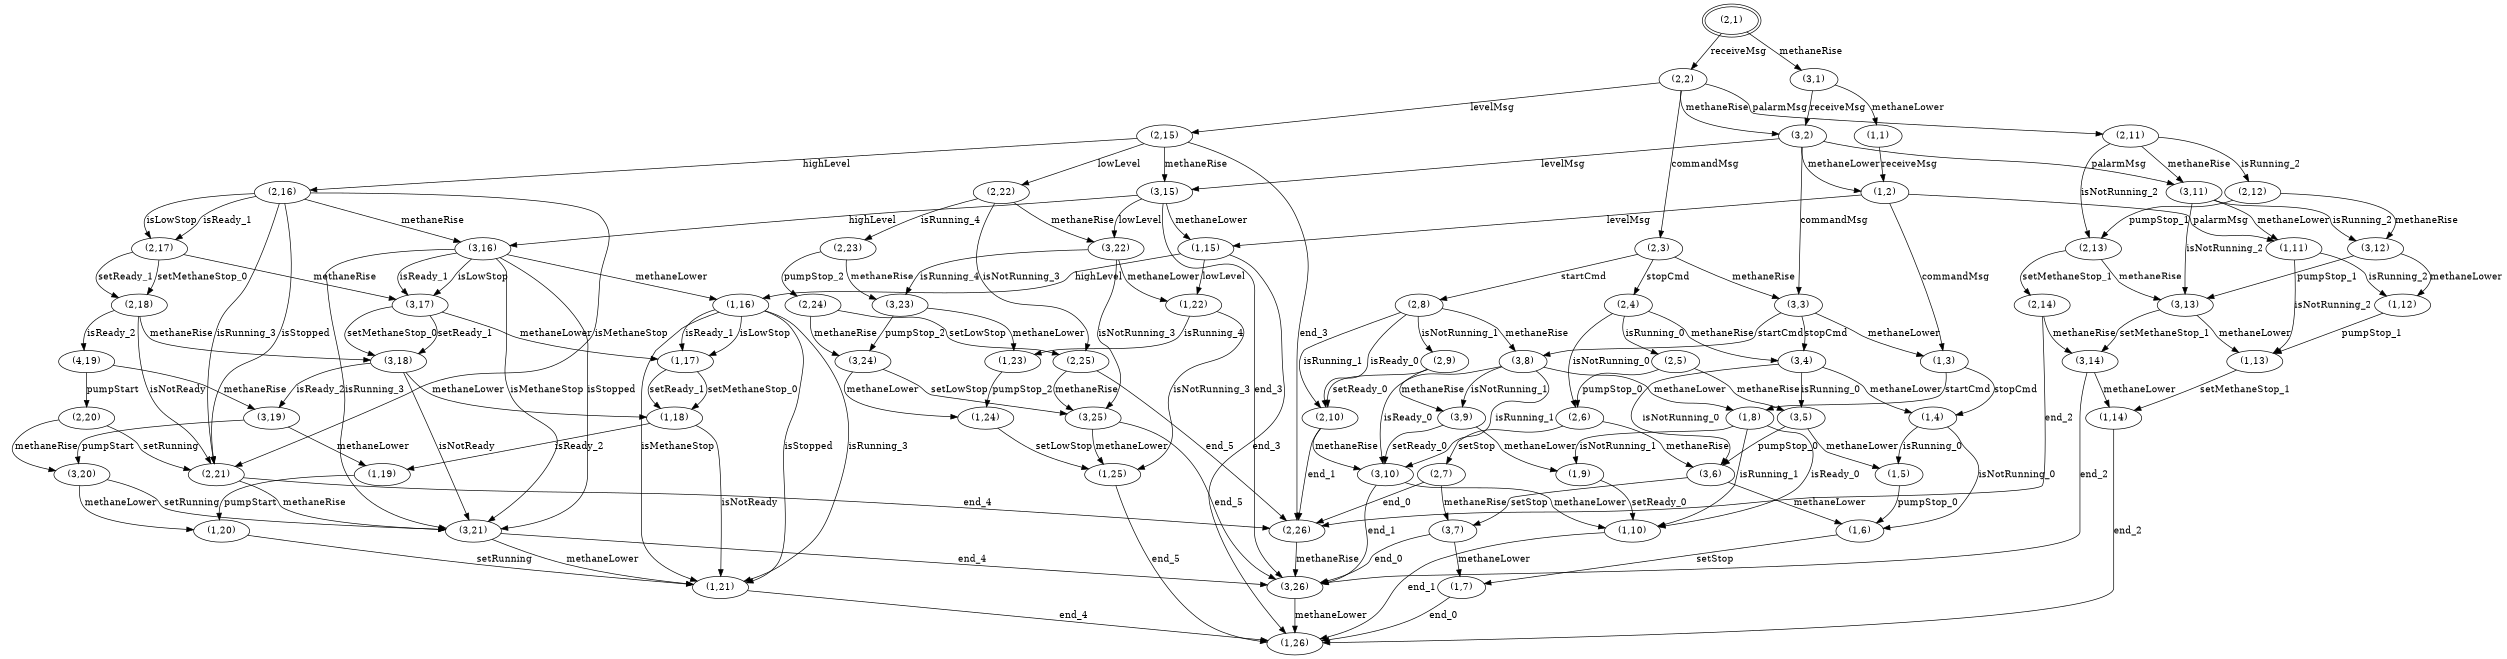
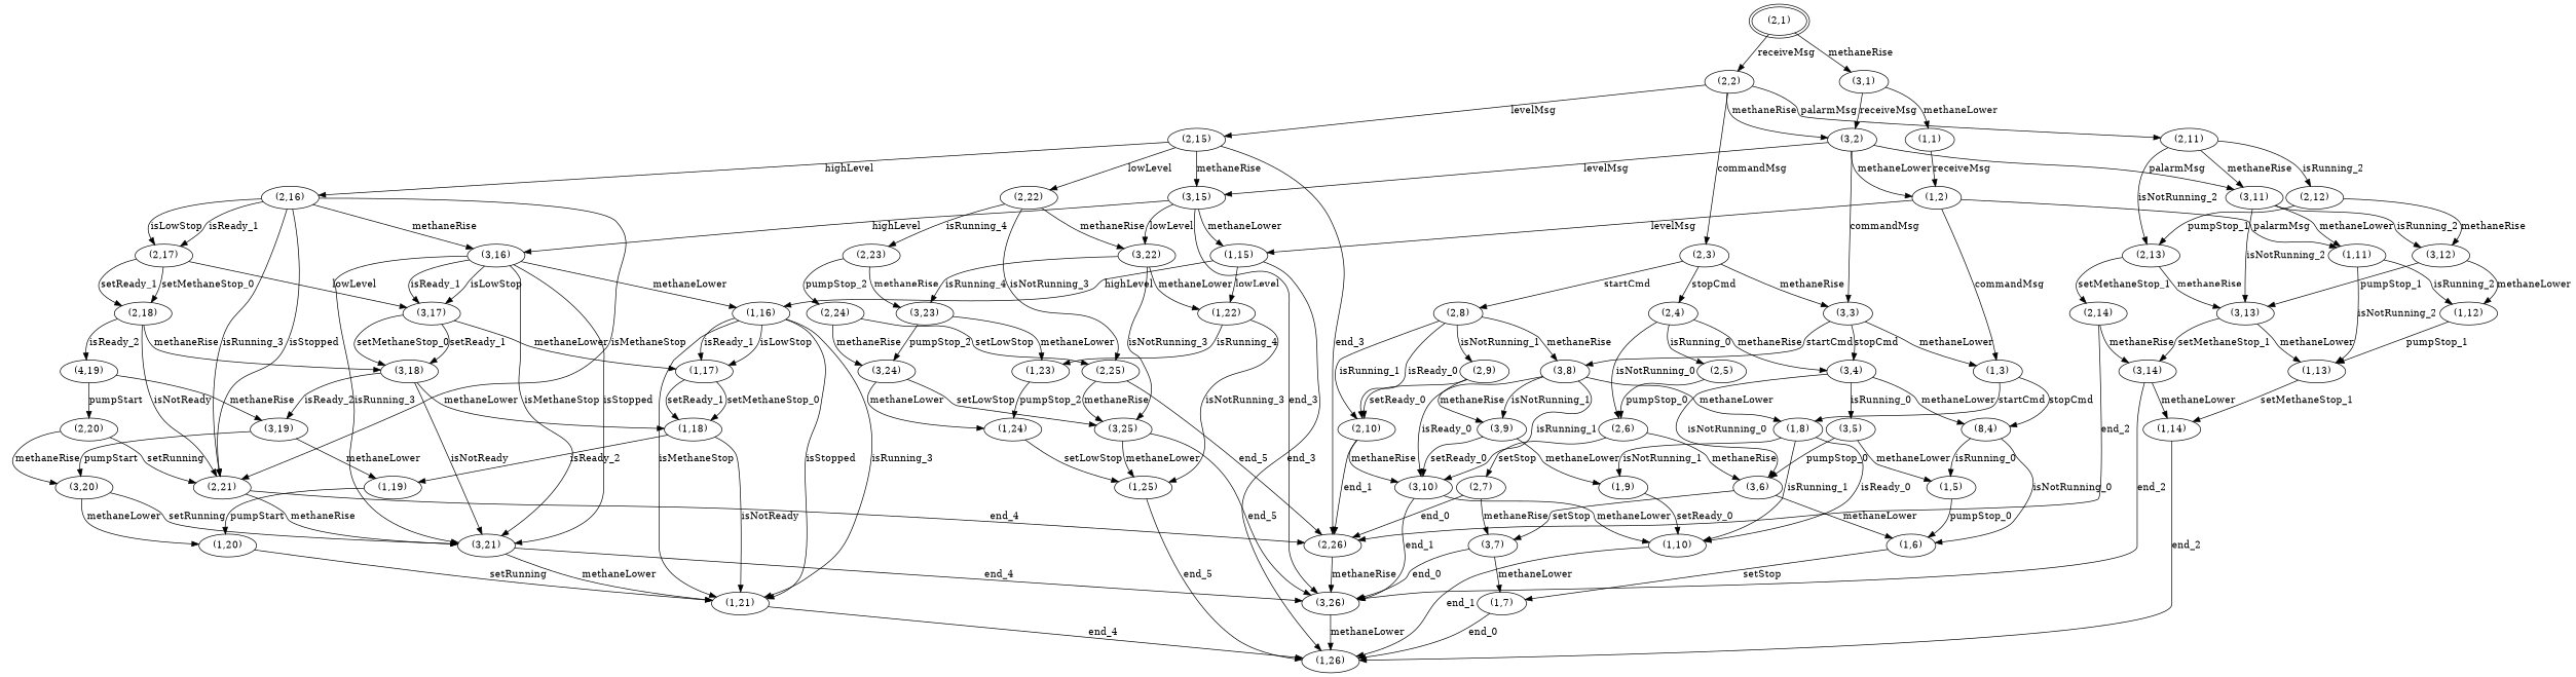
  digraph {
    mclimit=10.0
    nodesep=0.05
    n1 [height=0.25 label="(2,1)" peripheries=2 width=0.25]
    n2 [height=0.25 label="(3,1)" width=0.25]
    n3 [height=0.25 label="(2,2)" width=0.25]
    n4 [height=0.25 label="(1,1)" width=0.25]
    n5 [height=0.25 label="(3,2)" width=0.25]
    n6 [height=0.25 label="(2,15)" width=0.25]
    n7 [height=0.25 label="(2,11)" width=0.25]
    n8 [height=0.25 label="(2,3)" width=0.25]
    n9 [height=0.25 label="(1,2)" width=0.25]
    n10 [height=0.25 label="(3,15)" width=0.25]
    n11 [height=0.25 label="(3,11)" width=0.25]
    n12 [height=0.25 label="(3,3)" width=0.25]
    n13 [height=0.25 label="(2,22)" width=0.25]
    n14 [height=0.25 label="(2,16)" width=0.25]
    n15 [height=0.25 label="(2,26)" width=0.25]
    n16 [height=0.25 label="(2,13)" width=0.25]
    n17 [height=0.25 label="(2,12)" width=0.25]
    n18 [height=0.25 label="(2,8)" width=0.25]
    n19 [height=0.25 label="(2,4)" width=0.25]
    n20 [height=0.25 label="(1,15)" width=0.25]
    n21 [height=0.25 label="(1,11)" width=0.25]
    n22 [height=0.25 label="(1,3)" width=0.25]
    n23 [height=0.25 label="(3,22)" width=0.25]
    n24 [height=0.25 label="(3,16)" width=0.25]
    n25 [height=0.25 label="(3,26)" width=0.25]
    n26 [height=0.25 label="(3,13)" width=0.25]
    n27 [height=0.25 label="(3,12)" width=0.25]
    n28 [height=0.25 label="(3,8)" width=0.25]
    n29 [height=0.25 label="(3,4)" width=0.25]
    n30 [height=0.25 label="(2,25)" width=0.25]
    n31 [height=0.25 label="(2,23)" width=0.25]
    n32 [height=0.25 label="(2,21)" width=0.25]
    n33 [height=0.25 label="(2,17)" width=0.25]
    n34 [height=0.25 label="(2,14)" width=0.25]
    n35 [height=0.25 label="(2,10)" width=0.25]
    n36 [height=0.25 label="(2,9)" width=0.25]
    n37 [height=0.25 label="(2,6)" width=0.25]
    n38 [height=0.25 label="(2,5)" width=0.25]
    n39 [height=0.25 label="(1,22)" width=0.25]
    n40 [height=0.25 label="(1,16)" width=0.25]
    n41 [height=0.25 label="(1,26)" width=0.25]
    n42 [height=0.25 label="(1,13)" width=0.25]
    n43 [height=0.25 label="(1,12)" width=0.25]
    n44 [height=0.25 label="(1,8)" width=0.25]
-   n45 [height=0.25 label="(1,4)" width=0.25]
+   n45 [height=0.25 label="(8,4)" width=0.25]
    n46 [height=0.25 label="(3,25)" width=0.25]
    n47 [height=0.25 label="(3,23)" width=0.25]
    n48 [height=0.25 label="(3,21)" width=0.25]
    n49 [height=0.25 label="(3,17)" width=0.25]
    n50 [height=0.25 label="(3,14)" width=0.25]
    n51 [height=0.25 label="(3,10)" width=0.25]
    n52 [height=0.25 label="(3,9)" width=0.25]
    n53 [height=0.25 label="(3,6)" width=0.25]
    n54 [height=0.25 label="(3,5)" width=0.25]
    n55 [height=0.25 label="(2,24)" width=0.25]
    n56 [height=0.25 label="(2,18)" width=0.25]
    n57 [height=0.25 label="(2,7)" width=0.25]
    n58 [height=0.25 label="(1,25)" width=0.25]
    n59 [height=0.25 label="(1,23)" width=0.25]
    n60 [height=0.25 label="(1,21)" width=0.25]
    n61 [height=0.25 label="(1,17)" width=0.25]
    n62 [height=0.25 label="(1,14)" width=0.25]
    n63 [height=0.25 label="(1,10)" width=0.25]
    n64 [height=0.25 label="(1,9)" width=0.25]
    n65 [height=0.25 label="(1,6)" width=0.25]
    n66 [height=0.25 label="(1,5)" width=0.25]
    n67 [height=0.25 label="(3,24)" width=0.25]
    n68 [height=0.25 label="(3,18)" width=0.25]
    n69 [height=0.25 label="(3,7)" width=0.25]
    n70 [height=0.25 label="(4,19)" width=0.25]
    n71 [height=0.25 label="(1,24)" width=0.25]
    n72 [height=0.25 label="(1,18)" width=0.25]
    n73 [height=0.25 label="(1,7)" width=0.25]
    n74 [height=0.25 label="(3,19)" width=0.25]
    n75 [height=0.25 label="(2,20)" width=0.25]
    n76 [height=0.25 label="(1,19)" width=0.25]
    n77 [height=0.25 label="(3,20)" width=0.25]
    n78 [height=0.25 label="(1,20)" width=0.25]
    n1 -> n2 [label=methaneRise]
    n1 -> n3 [label=receiveMsg]
    n2 -> n4 [label=methaneLower]
    n2 -> n5 [label=receiveMsg]
    n3 -> n5 [label=methaneRise]
    n3 -> n6 [label=levelMsg]
    n3 -> n7 [label=palarmMsg]
    n3 -> n8 [label=commandMsg]
    n4 -> n9 [label=receiveMsg]
    n5 -> n9 [label=methaneLower]
    n5 -> n10 [label=levelMsg]
    n5 -> n11 [label=palarmMsg]
    n5 -> n12 [label=commandMsg]
    n6 -> n10 [label=methaneRise]
    n6 -> n13 [label=lowLevel]
    n6 -> n14 [label=highLevel]
    n6 -> n15 [label=end_3]
    n7 -> n11 [label=methaneRise]
    n7 -> n16 [label=isNotRunning_2]
    n7 -> n17 [label=isRunning_2]
    n8 -> n12 [label=methaneRise]
    n8 -> n18 [label=startCmd]
    n8 -> n19 [label=stopCmd]
    n9 -> n20 [label=levelMsg]
    n9 -> n21 [label=palarmMsg]
    n9 -> n22 [label=commandMsg]
    n10 -> n20 [label=methaneLower]
    n10 -> n23 [label=lowLevel]
    n10 -> n24 [label=highLevel]
    n10 -> n25 [label=end_3]
    n11 -> n21 [label=methaneLower]
    n11 -> n26 [label=isNotRunning_2]
    n11 -> n27 [label=isRunning_2]
    n12 -> n22 [label=methaneLower]
    n12 -> n28 [label=startCmd]
    n12 -> n29 [label=stopCmd]
    n13 -> n23 [label=methaneRise]
    n13 -> n30 [label=isNotRunning_3]
    n13 -> n31 [label=isRunning_4]
    n14 -> n24 [label=methaneRise]
    n14 -> n32 [label=isMethaneStop]
    n14 -> n32 [label=isStopped]
    n14 -> n32 [label=isRunning_3]
    n14 -> n33 [label=isLowStop]
    n14 -> n33 [label=isReady_1]
    n15 -> n25 [label=methaneRise]
    n16 -> n26 [label=methaneRise]
    n16 -> n34 [label=setMethaneStop_1]
    n17 -> n16 [label=pumpStop_1]
    n17 -> n27 [label=methaneRise]
    n18 -> n28 [label=methaneRise]
    n18 -> n35 [label=isReady_0]
    n18 -> n35 [label=isRunning_1]
    n18 -> n36 [label=isNotRunning_1]
    n19 -> n29 [label=methaneRise]
    n19 -> n37 [label=isNotRunning_0]
    n19 -> n38 [label=isRunning_0]
    n20 -> n39 [label=lowLevel]
    n20 -> n40 [label=highLevel]
    n20 -> n41 [label=end_3]
    n21 -> n42 [label=isNotRunning_2]
    n21 -> n43 [label=isRunning_2]
    n22 -> n44 [label=startCmd]
    n22 -> n45 [label=stopCmd]
    n23 -> n39 [label=methaneLower]
    n23 -> n46 [label=isNotRunning_3]
    n23 -> n47 [label=isRunning_4]
    n24 -> n40 [label=methaneLower]
    n24 -> n48 [label=isMethaneStop]
    n24 -> n48 [label=isStopped]
    n24 -> n48 [label=isRunning_3]
    n24 -> n49 [label=isLowStop]
    n24 -> n49 [label=isReady_1]
    n25 -> n41 [label=methaneLower]
    n26 -> n42 [label=methaneLower]
    n26 -> n50 [label=setMethaneStop_1]
    n27 -> n26 [label=pumpStop_1]
    n27 -> n43 [label=methaneLower]
    n28 -> n44 [label=methaneLower]
    n28 -> n51 [label=isReady_0]
    n28 -> n51 [label=isRunning_1]
    n28 -> n52 [label=isNotRunning_1]
    n29 -> n45 [label=methaneLower]
    n29 -> n53 [label=isNotRunning_0]
    n29 -> n54 [label=isRunning_0]
    n30 -> n15 [label=end_5]
    n30 -> n46 [label=methaneRise]
    n31 -> n47 [label=methaneRise]
    n31 -> n55 [label=pumpStop_2]
    n32 -> n15 [label=end_4]
    n32 -> n48 [label=methaneRise]
-   n33 -> n49 [label=methaneRise]
+   n33 -> n49 [label=lowLevel]
    n33 -> n56 [label=setMethaneStop_0]
    n33 -> n56 [label=setReady_1]
    n34 -> n15 [label=end_2]
    n34 -> n50 [label=methaneRise]
    n35 -> n15 [label=end_1]
    n35 -> n51 [label=methaneRise]
    n36 -> n35 [label=setReady_0]
    n36 -> n52 [label=methaneRise]
    n37 -> n53 [label=methaneRise]
    n37 -> n57 [label=setStop]
    n38 -> n37 [label=pumpStop_0]
-   n38 -> n54 [label=methaneRise]
    n39 -> n58 [label=isNotRunning_3]
    n39 -> n59 [label=isRunning_4]
    n40 -> n60 [label=isMethaneStop]
    n40 -> n60 [label=isStopped]
    n40 -> n60 [label=isRunning_3]
    n40 -> n61 [label=isLowStop]
    n40 -> n61 [label=isReady_1]
    n42 -> n62 [label=setMethaneStop_1]
    n43 -> n42 [label=pumpStop_1]
    n44 -> n63 [label=isReady_0]
    n44 -> n63 [label=isRunning_1]
    n44 -> n64 [label=isNotRunning_1]
    n45 -> n65 [label=isNotRunning_0]
    n45 -> n66 [label=isRunning_0]
    n46 -> n25 [label=end_5]
    n46 -> n58 [label=methaneLower]
    n47 -> n59 [label=methaneLower]
    n47 -> n67 [label=pumpStop_2]
    n48 -> n25 [label=end_4]
    n48 -> n60 [label=methaneLower]
    n49 -> n61 [label=methaneLower]
    n49 -> n68 [label=setMethaneStop_0]
    n49 -> n68 [label=setReady_1]
    n50 -> n25 [label=end_2]
    n50 -> n62 [label=methaneLower]
    n51 -> n25 [label=end_1]
    n51 -> n63 [label=methaneLower]
    n52 -> n51 [label=setReady_0]
    n52 -> n64 [label=methaneLower]
    n53 -> n65 [label=methaneLower]
    n53 -> n69 [label=setStop]
    n54 -> n53 [label=pumpStop_0]
    n54 -> n66 [label=methaneLower]
    n55 -> n30 [label=setLowStop]
    n55 -> n67 [label=methaneRise]
    n56 -> n32 [label=isNotReady]
    n56 -> n68 [label=methaneRise]
    n56 -> n70 [label=isReady_2]
    n57 -> n15 [label=end_0]
    n57 -> n69 [label=methaneRise]
    n58 -> n41 [label=end_5]
    n59 -> n71 [label=pumpStop_2]
    n60 -> n41 [label=end_4]
    n61 -> n72 [label=setMethaneStop_0]
    n61 -> n72 [label=setReady_1]
    n62 -> n41 [label=end_2]
    n63 -> n41 [label=end_1]
    n64 -> n63 [label=setReady_0]
    n65 -> n73 [label=setStop]
    n66 -> n65 [label=pumpStop_0]
    n67 -> n46 [label=setLowStop]
    n67 -> n71 [label=methaneLower]
    n68 -> n48 [label=isNotReady]
    n68 -> n72 [label=methaneLower]
    n68 -> n74 [label=isReady_2]
    n69 -> n25 [label=end_0]
    n69 -> n73 [label=methaneLower]
    n70 -> n74 [label=methaneRise]
    n70 -> n75 [label=pumpStart]
    n71 -> n58 [label=setLowStop]
    n72 -> n60 [label=isNotReady]
    n72 -> n76 [label=isReady_2]
    n73 -> n41 [label=end_0]
    n74 -> n76 [label=methaneLower]
    n74 -> n77 [label=pumpStart]
    n75 -> n32 [label=setRunning]
    n75 -> n77 [label=methaneRise]
    n76 -> n78 [label=pumpStart]
    n77 -> n48 [label=setRunning]
    n77 -> n78 [label=methaneLower]
    n78 -> n60 [label=setRunning]
  }
